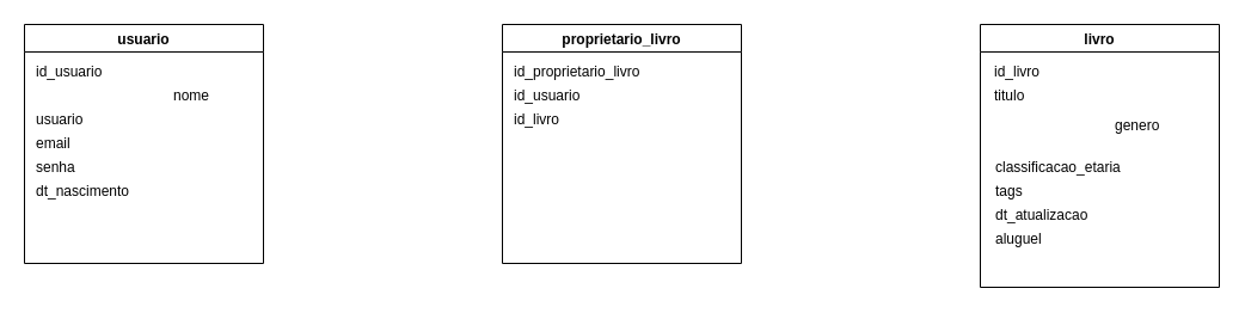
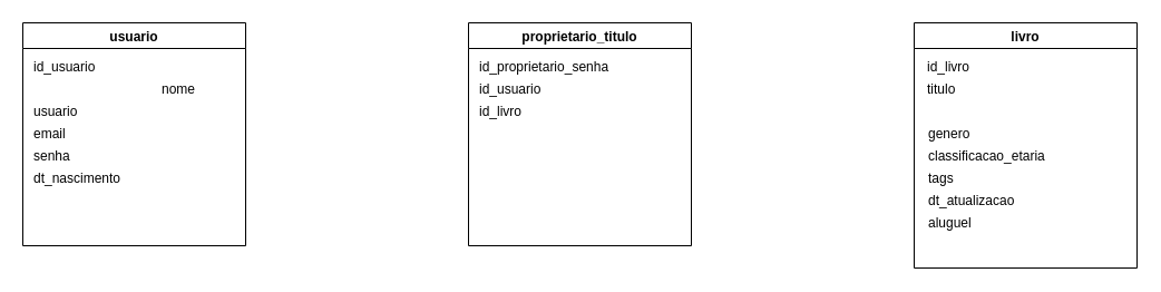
  <mxCell id="0" />
  <mxCell id="1" parent="0" />
  <mxCell id="2" value="usuario" style="swimlane;" vertex="1" parent="1"><mxGeometry x="20" y="20" width="200" height="200" as="geometry" /></mxCell>
  <mxCell id="3" value="id_usuario" style="text;html=1;align=left;verticalAlign=middle;resizable=0;points=[];autosize=1;strokeColor=none;fillColor=none;" vertex="1" parent="2"><mxGeometry x="8" y="30" width="70" height="20" as="geometry" /></mxCell>
  <mxCell id="4" value="usuario" style="text;html=1;align=left;verticalAlign=middle;resizable=0;points=[];autosize=1;strokeColor=none;fillColor=none;" vertex="1" parent="2"><mxGeometry x="8" y="70" width="50" height="20" as="geometry" /></mxCell>
  <mxCell id="5" value="dt_nascimento" style="text;html=1;align=left;verticalAlign=middle;resizable=0;points=[];autosize=1;strokeColor=none;fillColor=none;" vertex="1" parent="2"><mxGeometry x="8" y="130" width="90" height="20" as="geometry" /></mxCell>
  <mxCell id="6" value="email" style="text;html=1;align=left;verticalAlign=middle;resizable=0;points=[];autosize=1;strokeColor=none;fillColor=none;" vertex="1" parent="2"><mxGeometry x="8" y="90" width="40" height="20" as="geometry" /></mxCell>
  <mxCell id="7" value="nome" style="text;html=1;align=left;verticalAlign=middle;resizable=0;points=[];autosize=1;strokeColor=none;fillColor=none;" vertex="1" parent="2"><mxGeometry x="123" y="50" width="50" height="20" as="geometry" /></mxCell>
  <mxCell id="8" value="senha" style="text;html=1;align=left;verticalAlign=middle;resizable=0;points=[];autosize=1;strokeColor=none;fillColor=none;" vertex="1" parent="2"><mxGeometry x="8" y="110" width="50" height="20" as="geometry" /></mxCell>
  <mxCell id="9" value="livro" style="swimlane;" vertex="1" parent="1"><mxGeometry x="820" y="20" width="200" height="220" as="geometry" /></mxCell>
  <mxCell id="10" value="id_livro" style="text;html=1;align=left;verticalAlign=middle;resizable=0;points=[];autosize=1;strokeColor=none;fillColor=none;" vertex="1" parent="9"><mxGeometry x="10" y="30" width="50" height="20" as="geometry" /></mxCell>
  <mxCell id="11" value="titulo" style="text;html=1;align=left;verticalAlign=middle;resizable=0;points=[];autosize=1;strokeColor=none;fillColor=none;" vertex="1" parent="9"><mxGeometry x="10" y="50" width="40" height="20" as="geometry" /></mxCell>
- <mxCell id="12" value="genero" style="text;html=1;align=left;verticalAlign=middle;resizable=0;points=[];autosize=1;strokeColor=none;fillColor=none;" vertex="1" parent="9"><mxGeometry x="111" y="75" width="50" height="20" as="geometry" /></mxCell>
+ <mxCell id="12" value="genero" style="text;html=1;align=left;verticalAlign=middle;resizable=0;points=[];autosize=1;strokeColor=none;fillColor=none;" vertex="1" parent="9"><mxGeometry x="11" y="90" width="50" height="20" as="geometry" /></mxCell>
  <mxCell id="13" value="classificacao_etaria" style="text;html=1;align=left;verticalAlign=middle;resizable=0;points=[];autosize=1;strokeColor=none;fillColor=none;" vertex="1" parent="9"><mxGeometry x="11" y="110" width="120" height="20" as="geometry" /></mxCell>
  <mxCell id="14" value="dt_atualizacao" style="text;html=1;align=left;verticalAlign=middle;resizable=0;points=[];autosize=1;strokeColor=none;fillColor=none;" vertex="1" parent="9"><mxGeometry x="11" y="150" width="90" height="20" as="geometry" /></mxCell>
  <mxCell id="15" value="aluguel" style="text;html=1;align=left;verticalAlign=middle;resizable=0;points=[];autosize=1;strokeColor=none;fillColor=none;" vertex="1" parent="9"><mxGeometry x="11" y="170" width="50" height="20" as="geometry" /></mxCell>
  <mxCell id="16" value="tags" style="text;html=1;align=left;verticalAlign=middle;resizable=0;points=[];autosize=1;strokeColor=none;fillColor=none;" vertex="1" parent="9"><mxGeometry x="11" y="130" width="40" height="20" as="geometry" /></mxCell>
- <mxCell id="17" value="proprietario_livro" style="swimlane;" vertex="1" parent="1"><mxGeometry x="420" y="20" width="200" height="200" as="geometry" /></mxCell>
- <mxCell id="18" value="id_proprietario_livro" style="text;html=1;align=left;verticalAlign=middle;resizable=0;points=[];autosize=1;strokeColor=none;fillColor=none;" vertex="1" parent="17"><mxGeometry x="8" y="30" width="120" height="20" as="geometry" /></mxCell>
+ <mxCell id="17" value="proprietario_titulo" style="swimlane;" vertex="1" parent="1"><mxGeometry x="420" y="20" width="200" height="200" as="geometry" /></mxCell>
+ <mxCell id="18" value="id_proprietario_senha" style="text;html=1;align=left;verticalAlign=middle;resizable=0;points=[];autosize=1;strokeColor=none;fillColor=none;" vertex="1" parent="17"><mxGeometry x="8" y="30" width="120" height="20" as="geometry" /></mxCell>
  <mxCell id="19" value="id_livro" style="text;html=1;align=left;verticalAlign=middle;resizable=0;points=[];autosize=1;strokeColor=none;fillColor=none;" vertex="1" parent="17"><mxGeometry x="8" y="70" width="50" height="20" as="geometry" /></mxCell>
  <mxCell id="20" value="id_usuario" style="text;html=1;align=left;verticalAlign=middle;resizable=0;points=[];autosize=1;strokeColor=none;fillColor=none;" vertex="1" parent="17"><mxGeometry x="8" y="50" width="70" height="20" as="geometry" /></mxCell>
